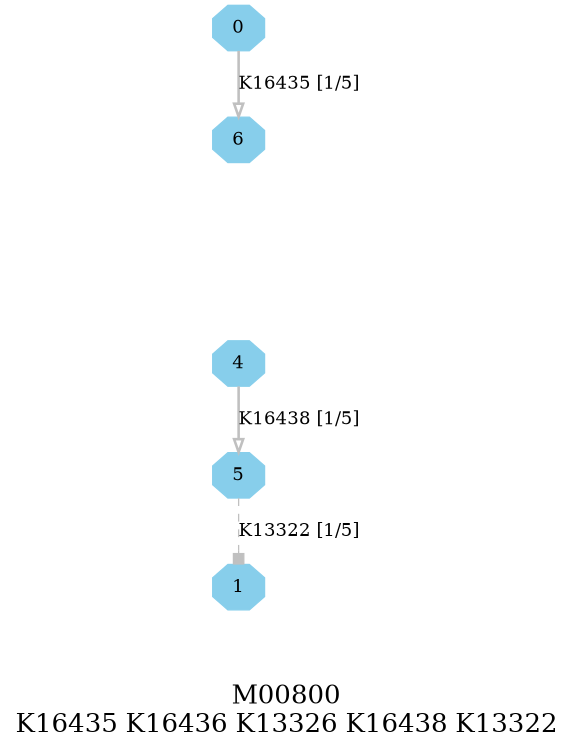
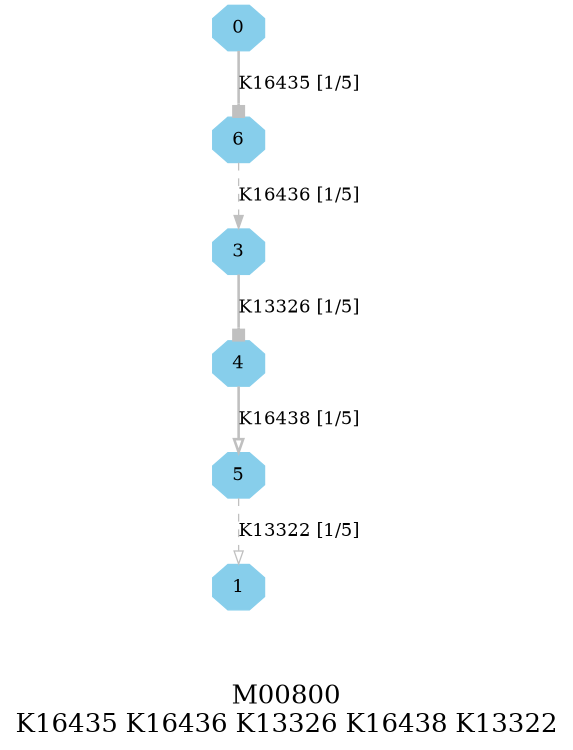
  digraph {
    fontsize=20
    label="M00800\nK16435 K16436 K13326 K16438 K13322"
    node [color=skyblue shape=octagon style=filled]
    edge [arrowhead=box color=grey style=bold]
    0 [height=.3 width=.3]
    1 [height=.3 width=.3]
    n3 [height=.3 label=6 width=.3]
+   3 [height=.3 width=.3]
    4 [height=.3 width=.3]
    5 [height=.3 width=.3]
    subgraph sub_1 {
      0
      1
      n3
+     3
      4
      5
    }
-   0 -> n3 [arrowhead=onormal label="K16435 [1/5]"]
+   0 -> n3 [label="K16435 [1/5]"]
+   n3 -> 3 [arrowhead=normal label="K16436 [1/5]" style=dashed]
+   3 -> 4 [label="K13326 [1/5]"]
    4 -> 5 [arrowhead=onormal label="K16438 [1/5]"]
-   5 -> 1 [label="K13322 [1/5]" style=dashed]
+   5 -> 1 [arrowhead=onormal label="K13322 [1/5]" style=dashed]
  }
